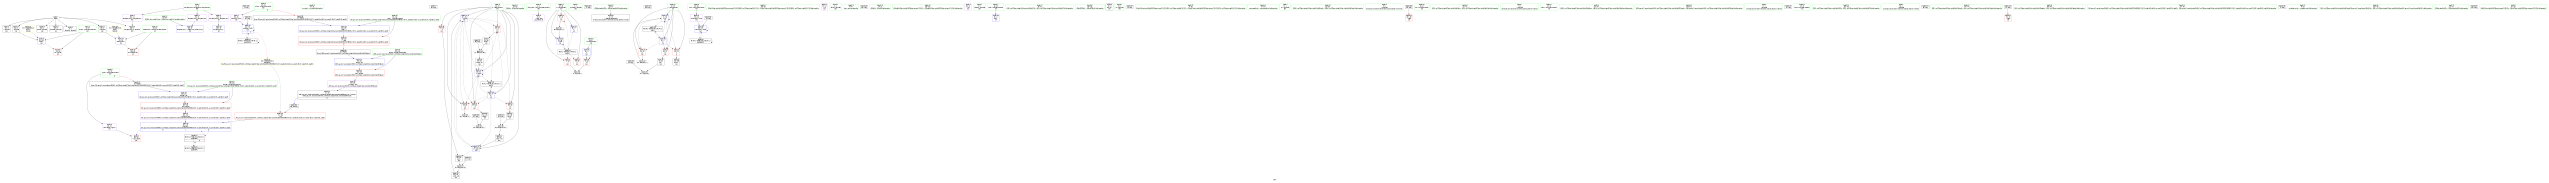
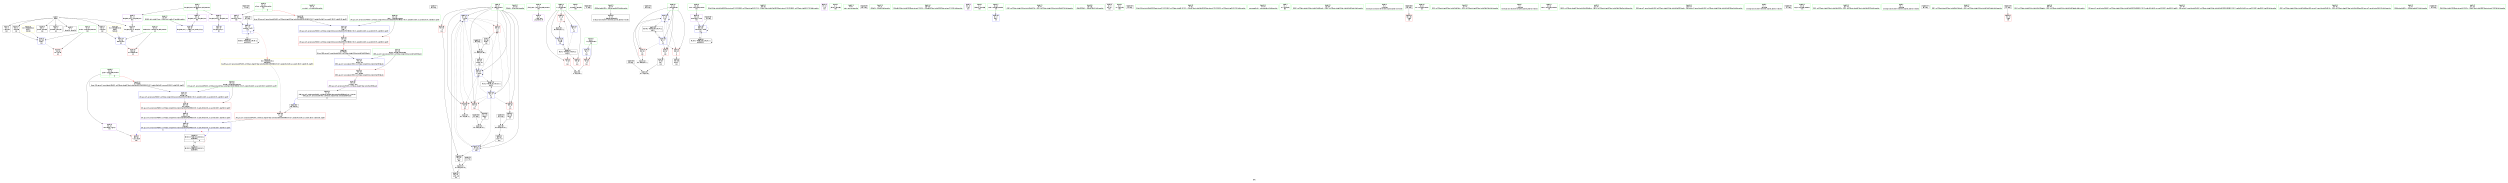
  digraph {
    fontname=Oswald
    label=SVFG
    node [color=green fontname=Oswald shape=record]
    edge [fontname=Oswald style=solid]
    n1 [color=grey label="{NodeID: 0\nNullPtr}"]
    n2 [color=black label="{NodeID: 52\n2\<--3\ndummyVal\<--dummyVal\n}"]
    n3 [color=black label="{NodeID: 53\n129\<--3\n\<--dummyVal\nmain\n}"]
    n4 [color=black label="{NodeID: 54\n130\<--3\n\<--dummyVal\nmain\n}"]
    n5 [color=black label="{NodeID: 55\n132\<--3\n\<--dummyVal\nmain\n}"]
    n6 [color=black label="{NodeID: 56\n204\<--3\nlpad.val\<--dummyVal\nmain\n}"]
    n7 [color=black label="{NodeID: 57\n205\<--3\nlpad.val44\<--dummyVal\nmain\n}"]
    n8 [color=blue label="{NodeID: 104\n284\<--3\nllvm.global_ctors_2\<--dummyVal\nGlob }" style=dotted]
    n9 [color=blue label="{NodeID: 113\n56\<--130\nexn.slot\<--\nmain\n}"]
    n10 [color=blue label="{NodeID: 114\n58\<--132\nehselector.slot\<--\nmain\n}"]
    n11 [color=red label="{NodeID: 85\n202\<--56\nexn\<--exn.slot\nmain\n}"]
    n12 [color=red label="{NodeID: 86\n203\<--58\nsel\<--ehselector.slot\nmain\n}"]
    n13 [color=black label="{NodeID: 263\n91 = PHI()\n}"]
    n14 [color=red label="{NodeID: 97\n162\<--161\n\<--coerce.dive24\nmain\n}"]
    n15 [label="{NodeID: 14\n29\<--30\n__cxa_atexit\<--__cxa_atexit_field_insensitive\n}"]
    n16 [color=black label="{NodeID: 277\n184 = PHI()\n}"]
    n17 [color=blue label="{NodeID: 111\n60\<--122\nn\<--conv18\nmain\n}"]
    n18 [color=red label="{NodeID: 87\n104\<--60\n\<--n\nmain\n}"]
    n19 [color=red label="{NodeID: 89\n144\<--60\n\<--n\nmain\n}"]
    n20 [color=red label="{NodeID: 90\n155\<--60\n\<--n\nmain\n}"]
    n21 [color=red label="{NodeID: 91\n169\<--60\n\<--n\nmain\n}"]
    n22 [color=blue label="{NodeID: 110\n60\<--107\nn\<--conv12\nmain\n}"]
    n23 [color=blue label="{NodeID: 117\n60\<--172\nn\<--conv30\nmain\n}"]
    n24 [color=black label="{NodeID: 219\nMR_12V_2 = PHI(MR_12V_7, MR_12V_1, )\npts\{61 \}\n}"]
    n25 [color=black label="{NodeID: 61\n105\<--104\nconv11\<--\nmain\n}"]
    n26 [color=grey label="{NodeID: 205\n145 = cmp(144, 71, )\n}"]
    n27 [color=black label="{NodeID: 66\n156\<--155\nconv20\<--\nmain\n}"]
    n28 [color=black label="{NodeID: 67\n170\<--169\nconv29\<--\nmain\n}"]
    n29 [color=black label="{NodeID: 64\n120\<--119\nconv17\<--\nmain\n}"]
    n30 [color=blue label="{NodeID: 108\n60\<--71\nn\<--\nmain\n}"]
    n31 [color=grey label="{NodeID: 198\n106 = Binary(105, 103, )\n}"]
    n32 [color=grey label="{NodeID: 200\n158 = Binary(156, 157, )\n}"]
    n33 [color=grey label="{NodeID: 199\n171 = Binary(170, 168, )\n}"]
    n34 [color=red label="{NodeID: 88\n119\<--60\n\<--n\nmain\n}"]
    n35 [label="{NodeID: 28\n66\<--67\nref.tmp\<--ref.tmp_field_insensitive\nmain\n|{|<s1>19}}"]
    n36 [color=purple label="{NodeID: 77\n150\<--66\ncoerce.dive\<--ref.tmp\nmain\n}"]
    n37 [color=black label="{NodeID: 258\n238 = PHI(66, )\n1st arg _ZN9__gnu_cxx17__normal_iteratorIPKcNSt7__cxx1112basic_stringIcSt11char_traitsIcESaIcEEEEC2IPcEERKNS0_IT_NS_11__enable_ifIXsr3std10__are_sameISC_SB_EE7__valueES8_E6__typeEEE }"]
    n38 [color=blue label="{NodeID: 115\n150\<--147\ncoerce.dive\<--call19\nmain\n|{|<s2>19}}"]
    n39 [color=blue label="{NodeID: 120\n241\<--238\n__i.addr\<--__i\n_ZN9__gnu_cxx17__normal_iteratorIPKcNSt7__cxx1112basic_stringIcSt11char_traitsIcESaIcEEEEC2IPcEERKNS0_IT_NS_11__enable_ifIXsr3std10__are_sameISC_SB_EE7__valueES8_E6__typeEEE\n}"]
    n40 [color=black label="{NodeID: 222\nMR_18V_2 = PHI(MR_18V_3, MR_18V_1, )\npts\{670000 \}\n}"]
    n41 [color=yellow label="{NodeID: 235\n18V_1 = ENCHI(MR_18V_0)\npts\{670000 \}\nFun[_ZN9__gnu_cxx17__normal_iteratorIPKcNSt7__cxx1112basic_stringIcSt11char_traitsIcESaIcEEEEC2IPcEERKNS0_IT_NS_11__enable_ifIXsr3std10__are_sameISC_SB_EE7__valueES8_E6__typeEEE]}" style=double]
    n42 [color=red label="{NodeID: 99\n247\<--241\n\<--__i.addr\n_ZN9__gnu_cxx17__normal_iteratorIPKcNSt7__cxx1112basic_stringIcSt11char_traitsIcESaIcEEEEC2IPcEERKNS0_IT_NS_11__enable_ifIXsr3std10__are_sameISC_SB_EE7__valueES8_E6__typeEEE\n|{<s0>32}}"]
    n43 [label="{NodeID: 42\n181\<--182\n_ZNSolsEi\<--_ZNSolsEi_field_insensitive\n}"]
    n44 [color=red label="{NodeID: 100\n251\<--248\n\<--call\n_ZN9__gnu_cxx17__normal_iteratorIPKcNSt7__cxx1112basic_stringIcSt11char_traitsIcESaIcEEEEC2IPcEERKNS0_IT_NS_11__enable_ifIXsr3std10__are_sameISC_SB_EE7__valueES8_E6__typeEEE\n}"]
    n45 [color=purple label="{NodeID: 70\n25\<--4\n\<--_ZStL8__ioinit\n__cxx_global_var_init\n}"]
    n46 [color=red label="{NodeID: 84\n197\<--48\n\<--i\nmain\n}"]
    n47 [color=grey label="{NodeID: 201\n198 = Binary(197, 77, )\n}"]
    n48 [color=blue label="{NodeID: 118\n48\<--198\ni\<--inc42\nmain\n}"]
    n49 [color=black label="{NodeID: 218\nMR_6V_3 = PHI(MR_6V_4, MR_6V_2, )\npts\{49 \}\n}"]
    n50 [label="{NodeID: 1\n7\<--1\n__dso_handle\<--dummyObj\nGlob }"]
    n51 [color=black label="{NodeID: 264\n92 = PHI()\n}"]
    n52 [color=red label="{NodeID: 98\n245\<--239\nthis1\<--this.addr\n_ZN9__gnu_cxx17__normal_iteratorIPKcNSt7__cxx1112basic_stringIcSt11char_traitsIcESaIcEEEEC2IPcEERKNS0_IT_NS_11__enable_ifIXsr3std10__are_sameISC_SB_EE7__valueES8_E6__typeEEE\n}"]
    n53 [color=purple label="{NodeID: 79\n246\<--245\n_M_current\<--this1\n_ZN9__gnu_cxx17__normal_iteratorIPKcNSt7__cxx1112basic_stringIcSt11char_traitsIcESaIcEEEEC2IPcEERKNS0_IT_NS_11__enable_ifIXsr3std10__are_sameISC_SB_EE7__valueES8_E6__typeEEE\n}"]
    n54 [color=blue label="{NodeID: 121\n246\<--251\n_M_current\<--\n_ZN9__gnu_cxx17__normal_iteratorIPKcNSt7__cxx1112basic_stringIcSt11char_traitsIcESaIcEEEEC2IPcEERKNS0_IT_NS_11__enable_ifIXsr3std10__are_sameISC_SB_EE7__valueES8_E6__typeEEE\n|{<s0>19|<s1>19}}"]
    n55 [color=black label="{NodeID: 215\nMR_16V_3 = PHI(MR_16V_4, MR_16V_2, )\npts\{650000 \}\n|{|<s1>19}}"]
    n56 [label="{NodeID: 15\n28\<--34\n_ZNSt8ios_base4InitD1Ev\<--_ZNSt8ios_base4InitD1Ev_field_insensitive\n}"]
    n57 [color=black label="{NodeID: 58\n27\<--28\n\<--_ZNSt8ios_base4InitD1Ev\nCan only get source location for instruction, argument, global var or function.}"]
    n58 [color=black label="{NodeID: 278\n185 = PHI()\n}"]
    n59 [color=blue label="{NodeID: 112\n62\<--126\nj\<--inc\nmain\n}"]
    n60 [color=red label="{NodeID: 92\n96\<--62\n\<--j\nmain\n}"]
    n61 [color=red label="{NodeID: 93\n109\<--62\n\<--j\ndso\n}"]
    n62 [color=red label="{NodeID: 94\n125\<--62\n\<--j\nmain\n}"]
    n63 [color=black label="{NodeID: 220\nMR_14V_2 = PHI(MR_14V_4, MR_14V_1, )\npts\{63 \}\n}"]
    n64 [color=black label="{NodeID: 60\n97\<--96\nconv\<--\nmain\n}"]
    n65 [color=black label="{NodeID: 63\n110\<--109\nconv13\<--\nmain\n}"]
    n66 [color=grey label="{NodeID: 202\n126 = Binary(125, 77, )\n}"]
    n67 [color=blue label="{NodeID: 109\n62\<--71\nj\<--\nmain\n}"]
    n68 [color=grey label="{NodeID: 206\n101 = cmp(97, 98, )\n}"]
    n69 [label="{NodeID: 29\n68\<--69\ncoerce\<--coerce_field_insensitive\nmain\n}"]
    n70 [color=purple label="{NodeID: 78\n166\<--68\ncoerce.dive27\<--coerce\nmain\n}"]
    n71 [color=blue label="{NodeID: 116\n166\<--163\ncoerce.dive27\<--call26\nmain\n}"]
    n72 [color=black label="{NodeID: 223\nMR_20V_2 = PHI(MR_20V_3, MR_20V_1, )\npts\{690000 \}\n}"]
    n73 [label="{NodeID: 43\n186\<--187\n_ZStlsIcSt11char_traitsIcESaIcEERSt13basic_ostreamIT_T0_ES7_RKNSt7__cxx1112basic_stringIS4_S5_T1_EE\<--_ZStlsIcSt11char_traitsIcESaIcEERSt13basic_ostreamIT_T0_ES7_RKNSt7__cxx1112basic_stringIS4_S5_T1_EE_field_insensitive\n}"]
    n74 [color=purple label="{NodeID: 71\n175\<--10\n\<--.str\nmain\n}"]
    n75 [label="{NodeID: 2\n8\<--1\n_ZSt3cin\<--dummyObj\nGlob }"]
    n76 [color=black label="{NodeID: 265\n98 = PHI()\n}"]
    n77 [color=black label="{NodeID: 260\n271 = PHI(247, )\n0th arg _ZNK9__gnu_cxx17__normal_iteratorIPcNSt7__cxx1112basic_stringIcSt11char_traitsIcESaIcEEEE4baseEv }"]
    n78 [color=blue label="{NodeID: 122\n272\<--271\nthis.addr\<--this\n_ZNK9__gnu_cxx17__normal_iteratorIPcNSt7__cxx1112basic_stringIcSt11char_traitsIcESaIcEEEE4baseEv\n}"]
    n79 [color=red label="{NodeID: 101\n275\<--272\nthis1\<--this.addr\n_ZNK9__gnu_cxx17__normal_iteratorIPcNSt7__cxx1112basic_stringIcSt11char_traitsIcESaIcEEEE4baseEv\n}"]
    n80 [label="{NodeID: 16\n41\<--42\nmain\<--main_field_insensitive\n}"]
    n81 [color=black label="{NodeID: 279\n188 = PHI()\n}"]
    n82 [label="{NodeID: 30\n74\<--75\n_ZNSirsERi\<--_ZNSirsERi_field_insensitive\n}"]
    n83 [label="{NodeID: 44\n189\<--190\n_ZSt4endlIcSt11char_traitsIcEERSt13basic_ostreamIT_T0_ES6_\<--_ZSt4endlIcSt11char_traitsIcEERSt13basic_ostreamIT_T0_ES6__field_insensitive\n}"]
    n84 [color=purple label="{NodeID: 72\n183\<--12\n\<--.str.1\nmain\n}"]
    n85 [label="{NodeID: 3\n9\<--1\n_ZSt4cout\<--dummyObj\nGlob }"]
    n86 [color=black label="{NodeID: 266\n103 = PHI()\n}"]
    n87 [color=black label="{NodeID: 62\n107\<--106\nconv12\<--mul\nmain\n}"]
    n88 [color=black label="{NodeID: 221\nMR_16V_2 = PHI(MR_16V_3, MR_16V_1, )\npts\{650000 \}\n}"]
    n89 [label="{NodeID: 17\n44\<--45\nretval\<--retval_field_insensitive\nmain\n}"]
    n90 [color=blue label="{NodeID: 105\n44\<--71\nretval\<--\nmain\n}"]
    n91 [label="{NodeID: 31\n84\<--85\n_ZNSt7__cxx1112basic_stringIcSt11char_traitsIcESaIcEEC1Ev\<--_ZNSt7__cxx1112basic_stringIcSt11char_traitsIcESaIcEEC1Ev_field_insensitive\n}"]
    n92 [label="{NodeID: 45\n191\<--192\n_ZNSolsEPFRSoS_E\<--_ZNSolsEPFRSoS_E_field_insensitive\n}"]
    n93 [color=black label="{NodeID: 59\n43\<--71\nmain_ret\<--\nmain\n}"]
    n94 [color=purple label="{NodeID: 73\n282\<--14\nllvm.global_ctors_0\<--llvm.global_ctors\nGlob }"]
    n95 [color=blue label="{NodeID: 102\n282\<--15\nllvm.global_ctors_0\<--\nGlob }"]
    n96 [label="{NodeID: 4\n10\<--1\n.str\<--dummyObj\nGlob }"]
    n97 [color=black label="{NodeID: 267\n26 = PHI()\n}"]
    n98 [color=purple label="{NodeID: 80\n276\<--275\n_M_current\<--this1\n_ZNK9__gnu_cxx17__normal_iteratorIPcNSt7__cxx1112basic_stringIcSt11char_traitsIcESaIcEEEE4baseEv\n}"]
    n99 [color=black label="{NodeID: 69\n270\<--276\n_ZNK9__gnu_cxx17__normal_iteratorIPcNSt7__cxx1112basic_stringIcSt11char_traitsIcESaIcEEEE4baseEv_ret\<--_M_current\n_ZNK9__gnu_cxx17__normal_iteratorIPcNSt7__cxx1112basic_stringIcSt11char_traitsIcESaIcEEEE4baseEv\n|{<s0>32}}"]
    n100 [color=black label="{NodeID: 259\n248 = PHI(270, )\n}"]
    n101 [label="{NodeID: 18\n46\<--47\nN\<--N_field_insensitive\nmain\n}"]
    n102 [color=red label="{NodeID: 81\n80\<--46\n\<--N\nmain\n}"]
    n103 [color=blue label="{NodeID: 106\n46\<--71\nN\<--\nmain\n}"]
    n104 [color=grey label="{NodeID: 204\n81 = cmp(79, 80, )\n}"]
    n105 [label="{NodeID: 32\n89\<--90\n_ZStrsIcSt11char_traitsIcESaIcEERSt13basic_istreamIT_T0_ES7_RNSt7__cxx1112basic_stringIS4_S5_T1_EE\<--_ZStrsIcSt11char_traitsIcESaIcEERSt13basic_istreamIT_T0_ES7_RNSt7__cxx1112basic_stringIS4_S5_T1_EE_field_insensitive\n}"]
    n106 [label="{NodeID: 46\n215\<--216\n__gxx_personality_v0\<--__gxx_personality_v0_field_insensitive\n}"]
    n107 [color=purple label="{NodeID: 74\n283\<--14\nllvm.global_ctors_1\<--llvm.global_ctors\nGlob }"]
    n108 [color=blue label="{NodeID: 103\n283\<--16\nllvm.global_ctors_1\<--_GLOBAL__sub_I_saintila_0_1.cpp\nGlob }"]
    n109 [color=grey label="{NodeID: 203\n121 = Binary(120, 115, )\n}"]
    n110 [color=black label="{NodeID: 65\n122\<--121\nconv18\<--add\nmain\n}"]
    n111 [label="{NodeID: 5\n12\<--1\n.str.1\<--dummyObj\nGlob }"]
    n112 [color=black label="{NodeID: 268\n157 = PHI()\n}"]
    n113 [label="{NodeID: 19\n48\<--49\ni\<--i_field_insensitive\nmain\n}"]
    n114 [color=red label="{NodeID: 82\n79\<--48\n\<--i\nmain\n}"]
    n115 [color=red label="{NodeID: 83\n179\<--48\n\<--i\nmain\n}"]
    n116 [color=blue label="{NodeID: 107\n48\<--77\ni\<--\nmain\n}"]
    n117 [color=black label="{NodeID: 68\n172\<--171\nconv30\<--div\nmain\n}"]
    n118 [label="{NodeID: 33\n99\<--100\n_ZNKSt7__cxx1112basic_stringIcSt11char_traitsIcESaIcEE4sizeEv\<--_ZNKSt7__cxx1112basic_stringIcSt11char_traitsIcESaIcEE4sizeEv_field_insensitive\n}"]
    n119 [label="{NodeID: 47\n239\<--240\nthis.addr\<--this.addr_field_insensitive\n_ZN9__gnu_cxx17__normal_iteratorIPKcNSt7__cxx1112basic_stringIcSt11char_traitsIcESaIcEEEEC2IPcEERKNS0_IT_NS_11__enable_ifIXsr3std10__are_sameISC_SB_EE7__valueES8_E6__typeEEE\n}"]
    n120 [color=blue label="{NodeID: 119\n239\<--237\nthis.addr\<--this\n_ZN9__gnu_cxx17__normal_iteratorIPKcNSt7__cxx1112basic_stringIcSt11char_traitsIcESaIcEEEEC2IPcEERKNS0_IT_NS_11__enable_ifIXsr3std10__are_sameISC_SB_EE7__valueES8_E6__typeEEE\n}"]
    n121 [color=yellow label="{NodeID: 227\n8V_1 = ENCHI(MR_8V_0)\npts\{57 \}\nFun[main]}" style=double]
    n122 [color=purple label="{NodeID: 75\n284\<--14\nllvm.global_ctors_2\<--llvm.global_ctors\nGlob }"]
    n123 [label="{NodeID: 6\n15\<--1\n\<--dummyObj\nCan only get source location for instruction, argument, global var or function.}"]
    n124 [color=black label="{NodeID: 269\n159 = PHI()\n}"]
    n125 [color=red label="{NodeID: 96\n160\<--159\n\<--call23\nmain\n}"]
    n126 [label="{NodeID: 20\n50\<--51\nnstr\<--nstr_field_insensitive\nmain\n}"]
    n127 [label="{NodeID: 34\n112\<--113\n_ZNSt7__cxx1112basic_stringIcSt11char_traitsIcESaIcEEixEm\<--_ZNSt7__cxx1112basic_stringIcSt11char_traitsIcESaIcEEixEm_field_insensitive\n}"]
    n128 [label="{NodeID: 48\n241\<--242\n__i.addr\<--__i.addr_field_insensitive\n_ZN9__gnu_cxx17__normal_iteratorIPKcNSt7__cxx1112basic_stringIcSt11char_traitsIcESaIcEEEEC2IPcEERKNS0_IT_NS_11__enable_ifIXsr3std10__are_sameISC_SB_EE7__valueES8_E6__typeEEE\n}"]
    n129 [color=yellow label="{NodeID: 228\n10V_1 = ENCHI(MR_10V_0)\npts\{59 \}\nFun[main]}" style=double]
    n130 [color=purple label="{NodeID: 76\n161\<--64\ncoerce.dive24\<--agg.tmp\nmain\n}"]
    n131 [label="{NodeID: 7\n71\<--1\n\<--dummyObj\nCan only get source location for instruction, argument, global var or function.}"]
    n132 [color=black label="{NodeID: 270\n168 = PHI()\n}"]
    n133 [label="{NodeID: 21\n52\<--53\nsource\<--source_field_insensitive\nmain\n}"]
    n134 [label="{NodeID: 35\n117\<--118\n_ZNKSt7__cxx1112basic_stringIcSt11char_traitsIcESaIcEE4findEcm\<--_ZNKSt7__cxx1112basic_stringIcSt11char_traitsIcESaIcEE4findEcm_field_insensitive\n}"]
    n135 [label="{NodeID: 49\n249\<--250\n_ZNK9__gnu_cxx17__normal_iteratorIPcNSt7__cxx1112basic_stringIcSt11char_traitsIcESaIcEEEE4baseEv\<--_ZNK9__gnu_cxx17__normal_iteratorIPcNSt7__cxx1112basic_stringIcSt11char_traitsIcESaIcEEEE4baseEv_field_insensitive\n}"]
    n136 [color=black label="{NodeID: 257\n237 = PHI(64, )\n0th arg _ZN9__gnu_cxx17__normal_iteratorIPKcNSt7__cxx1112basic_stringIcSt11char_traitsIcESaIcEEEEC2IPcEERKNS0_IT_NS_11__enable_ifIXsr3std10__are_sameISC_SB_EE7__valueES8_E6__typeEEE }"]
    n137 [label="{NodeID: 8\n77\<--1\n\<--dummyObj\nCan only get source location for instruction, argument, global var or function.}"]
    n138 [color=black label="{NodeID: 271\n176 = PHI()\n}"]
    n139 [label="{NodeID: 22\n54\<--55\ntarget\<--target_field_insensitive\nmain\n}"]
    n140 [label="{NodeID: 36\n135\<--136\n_ZNSt7__cxx1112basic_stringIcSt11char_traitsIcESaIcEED1Ev\<--_ZNSt7__cxx1112basic_stringIcSt11char_traitsIcESaIcEED1Ev_field_insensitive\n}"]
    n141 [label="{NodeID: 50\n272\<--273\nthis.addr\<--this.addr_field_insensitive\n_ZNK9__gnu_cxx17__normal_iteratorIPcNSt7__cxx1112basic_stringIcSt11char_traitsIcESaIcEEEE4baseEv\n}"]
    n142 [label="{NodeID: 9\n116\<--1\n\<--dummyObj\nCan only get source location for instruction, argument, global var or function.}"]
    n143 [color=black label="{NodeID: 272\n88 = PHI()\n}"]
    n144 [label="{NodeID: 23\n56\<--57\nexn.slot\<--exn.slot_field_insensitive\nmain\n}"]
    n145 [label="{NodeID: 37\n141\<--142\n_ZNSt7__cxx1112basic_stringIcSt11char_traitsIcESaIcEE5clearEv\<--_ZNSt7__cxx1112basic_stringIcSt11char_traitsIcESaIcEE5clearEv_field_insensitive\n}"]
    n146 [label="{NodeID: 51\n16\<--278\n_GLOBAL__sub_I_saintila_0_1.cpp\<--_GLOBAL__sub_I_saintila_0_1.cpp_field_insensitive\n}"]
    n147 [label="{NodeID: 10\n4\<--6\n_ZStL8__ioinit\<--_ZStL8__ioinit_field_insensitive\nGlob }"]
    n148 [color=black label="{NodeID: 273\n111 = PHI()\n}"]
    n149 [color=red label="{NodeID: 95\n114\<--111\n\<--call15\nmain\n}"]
    n150 [label="{NodeID: 24\n58\<--59\nehselector.slot\<--ehselector.slot_field_insensitive\nmain\n}"]
    n151 [label="{NodeID: 38\n148\<--149\n_ZNSt7__cxx1112basic_stringIcSt11char_traitsIcESaIcEE5beginEv\<--_ZNSt7__cxx1112basic_stringIcSt11char_traitsIcESaIcEE5beginEv_field_insensitive\n}"]
    n152 [label="{NodeID: 11\n14\<--18\nllvm.global_ctors\<--llvm.global_ctors_field_insensitive\nGlob }"]
    n153 [color=black label="{NodeID: 274\n115 = PHI()\n}"]
    n154 [label="{NodeID: 25\n60\<--61\nn\<--n_field_insensitive\nmain\n}"]
    n155 [label="{NodeID: 39\n153\<--154\n_ZN9__gnu_cxx17__normal_iteratorIPKcNSt7__cxx1112basic_stringIcSt11char_traitsIcESaIcEEEEC2IPcEERKNS0_IT_NS_11__enable_ifIXsr3std10__are_sameISC_SB_EE7__valueES8_E6__typeEEE\<--_ZN9__gnu_cxx17__normal_iteratorIPKcNSt7__cxx1112basic_stringIcSt11char_traitsIcESaIcEEEEC2IPcEERKNS0_IT_NS_11__enable_ifIXsr3std10__are_sameISC_SB_EE7__valueES8_E6__typeEEE_field_insensitive\n}"]
-   n156 [color=black label="{NodeID: 261\n73 = PHI()\n}"]
-   n157 [label="{NodeID: 12\n19\<--20\n__cxx_global_var_init\<--__cxx_global_var_init_field_insensitive\n}"]
    n158 [color=black label="{NodeID: 275\n147 = PHI()\n}"]
    n159 [label="{NodeID: 26\n62\<--63\nj\<--j_field_insensitive\nmain\n}"]
    n160 [label="{NodeID: 40\n164\<--165\n_ZNSt7__cxx1112basic_stringIcSt11char_traitsIcESaIcEE6insertEN9__gnu_cxx17__normal_iteratorIPKcS4_EEc\<--_ZNSt7__cxx1112basic_stringIcSt11char_traitsIcESaIcEE6insertEN9__gnu_cxx17__normal_iteratorIPKcS4_EEc_field_insensitive\n}"]
    n161 [color=black label="{NodeID: 262\n163 = PHI()\n}"]
    n162 [label="{NodeID: 13\n23\<--24\n_ZNSt8ios_base4InitC1Ev\<--_ZNSt8ios_base4InitC1Ev_field_insensitive\n}"]
    n163 [color=black label="{NodeID: 276\n180 = PHI()\n}"]
    n164 [label="{NodeID: 27\n64\<--65\nagg.tmp\<--agg.tmp_field_insensitive\nmain\n|{|<s1>19}}"]
    n165 [label="{NodeID: 41\n177\<--178\n_ZStlsISt11char_traitsIcEERSt13basic_ostreamIcT_ES5_PKc\<--_ZStlsISt11char_traitsIcEERSt13basic_ostreamIcT_ES5_PKc_field_insensitive\n}"]
    n1 -> n2
    n1 -> n3
    n1 -> n4
    n1 -> n5
    n1 -> n6
    n1 -> n7
    n1 -> n8
    n4 -> n9
    n5 -> n10
    n9 -> n11 [style=dashed]
    n10 -> n12 [style=dashed]
    n17 -> n18 [style=dashed]
    n17 -> n19 [style=dashed]
    n17 -> n20 [style=dashed]
    n17 -> n21 [style=dashed]
    n17 -> n22 [style=dashed]
    n17 -> n23 [style=dashed]
    n17 -> n24 [style=dashed]
    n18 -> n25
    n19 -> n26
    n20 -> n27
    n21 -> n28
    n22 -> n17 [style=dashed]
    n22 -> n29 [style=dashed]
    n23 -> n19 [style=dashed]
    n23 -> n20 [style=dashed]
    n23 -> n21 [style=dashed]
    n23 -> n23 [style=dashed]
    n23 -> n24 [style=dashed]
    n24 -> n30 [style=dashed]
    n25 -> n31
    n27 -> n32
    n28 -> n33
    n29 -> n109
    n30 -> n18 [style=dashed]
    n30 -> n19 [style=dashed]
    n30 -> n20 [style=dashed]
    n30 -> n21 [style=dashed]
    n30 -> n22 [style=dashed]
    n30 -> n23 [style=dashed]
    n30 -> n24 [style=dashed]
    n31 -> n87
    n33 -> n117
    n34 -> n29
    n35 -> n36
    n35 -> n37 [color=red tailport=s1]
    n36 -> n38
    n37 -> n39
    n38 -> n38 [style=dashed]
    n38 -> n40 [style=dashed]
    n38 -> n41 [color=red style=dashed tailport=s2]
    n39 -> n42 [style=dashed]
    n40 -> n38 [style=dashed]
    n40 -> n40 [style=dashed]
    n41 -> n44 [style=dashed]
    n42 -> n77 [color=red tailport=s0]
    n44 -> n54
    n46 -> n47
    n47 -> n48
    n48 -> n49 [style=dashed]
    n49 -> n46 [style=dashed]
    n49 -> n48 [style=dashed]
    n49 -> n114 [style=dashed]
    n49 -> n115 [style=dashed]
    n52 -> n53
    n53 -> n54
    n54 -> n14 [color=blue style=dashed tailport=s0]
    n54 -> n55 [color=blue style=dashed tailport=s1]
    n55 -> n54 [color=red style=dashed tailport=s1]
    n55 -> n88 [style=dashed]
    n56 -> n57
    n59 -> n59 [style=dashed]
    n59 -> n60 [style=dashed]
    n59 -> n61 [style=dashed]
    n59 -> n62 [style=dashed]
    n59 -> n63 [style=dashed]
    n60 -> n64
    n61 -> n65
    n62 -> n66
    n63 -> n67 [style=dashed]
    n64 -> n68
    n66 -> n59
    n67 -> n59 [style=dashed]
    n67 -> n60 [style=dashed]
    n67 -> n61 [style=dashed]
    n67 -> n62 [style=dashed]
    n67 -> n63 [style=dashed]
    n69 -> n70
    n70 -> n71
    n71 -> n71 [style=dashed]
    n71 -> n72 [style=dashed]
    n72 -> n71 [style=dashed]
    n72 -> n72 [style=dashed]
    n76 -> n68
    n77 -> n78
    n78 -> n79 [style=dashed]
    n79 -> n98
    n86 -> n31
    n87 -> n22
    n88 -> n55 [style=dashed]
    n89 -> n90
    n94 -> n95
    n98 -> n99
    n99 -> n100 [color=blue tailport=s0]
    n100 -> n44
    n101 -> n102
    n101 -> n103
    n102 -> n104
    n103 -> n102 [style=dashed]
    n107 -> n108
    n109 -> n110
    n110 -> n17
    n112 -> n32
    n113 -> n46
    n113 -> n48
    n113 -> n114
    n113 -> n115
    n113 -> n116
    n114 -> n104
    n116 -> n49 [style=dashed]
    n117 -> n23
    n119 -> n52
    n119 -> n120
    n120 -> n52 [style=dashed]
    n121 -> n9 [style=dashed]
    n122 -> n8
    n124 -> n125
    n128 -> n39
    n128 -> n42
    n129 -> n10 [style=dashed]
    n130 -> n14
    n132 -> n33
    n136 -> n120
    n141 -> n78
    n141 -> n79
    n144 -> n9
    n144 -> n11
    n146 -> n108
    n147 -> n45
    n148 -> n149
    n150 -> n10
    n150 -> n12
    n152 -> n94
    n152 -> n107
    n152 -> n122
    n153 -> n109
    n154 -> n17
    n154 -> n18
    n154 -> n19
    n154 -> n20
    n154 -> n21
    n154 -> n22
    n154 -> n23
    n154 -> n30
    n154 -> n34
    n158 -> n38
    n159 -> n59
    n159 -> n60
    n159 -> n61
    n159 -> n62
    n159 -> n67
    n161 -> n71
    n164 -> n130
    n164 -> n136 [color=red tailport=s1]
  }
